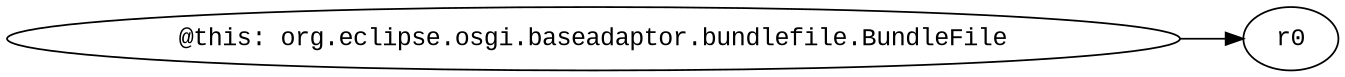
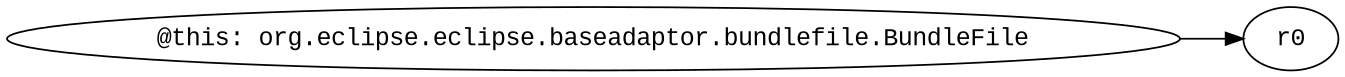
  digraph {
    rankdir=LR
    fontname="Liberation Mono"
    node [fontname="Liberation Mono"]
-   n1 [label="@this: org.eclipse.osgi.baseadaptor.bundlefile.BundleFile"]
+   n1 [label="@this: org.eclipse.eclipse.baseadaptor.bundlefile.BundleFile"]
    n2 [label=r0]
    n1 -> n2 [fontname="Liberation Mono"]
  }
